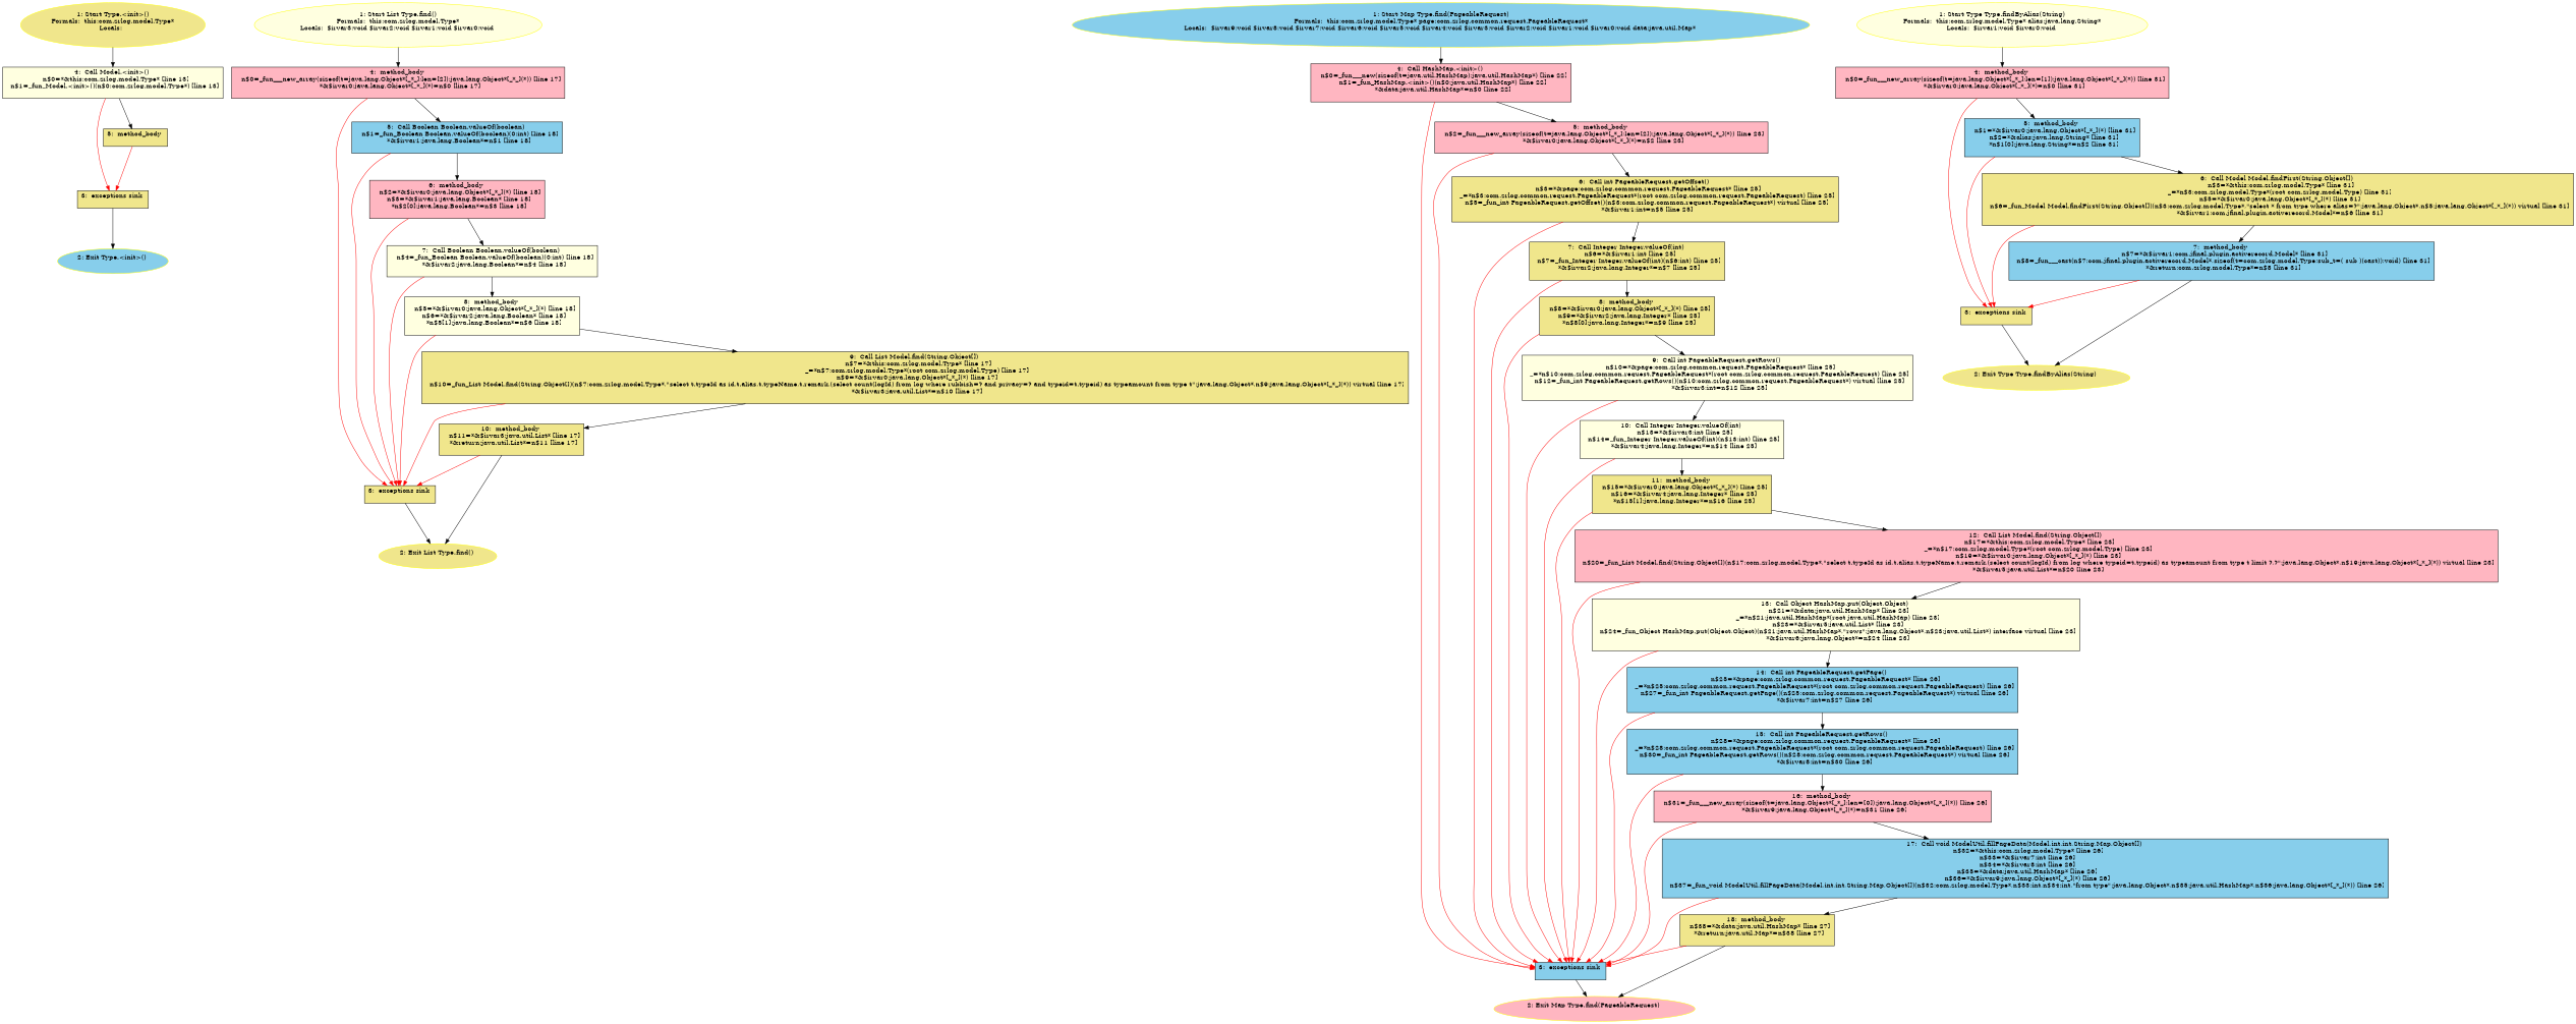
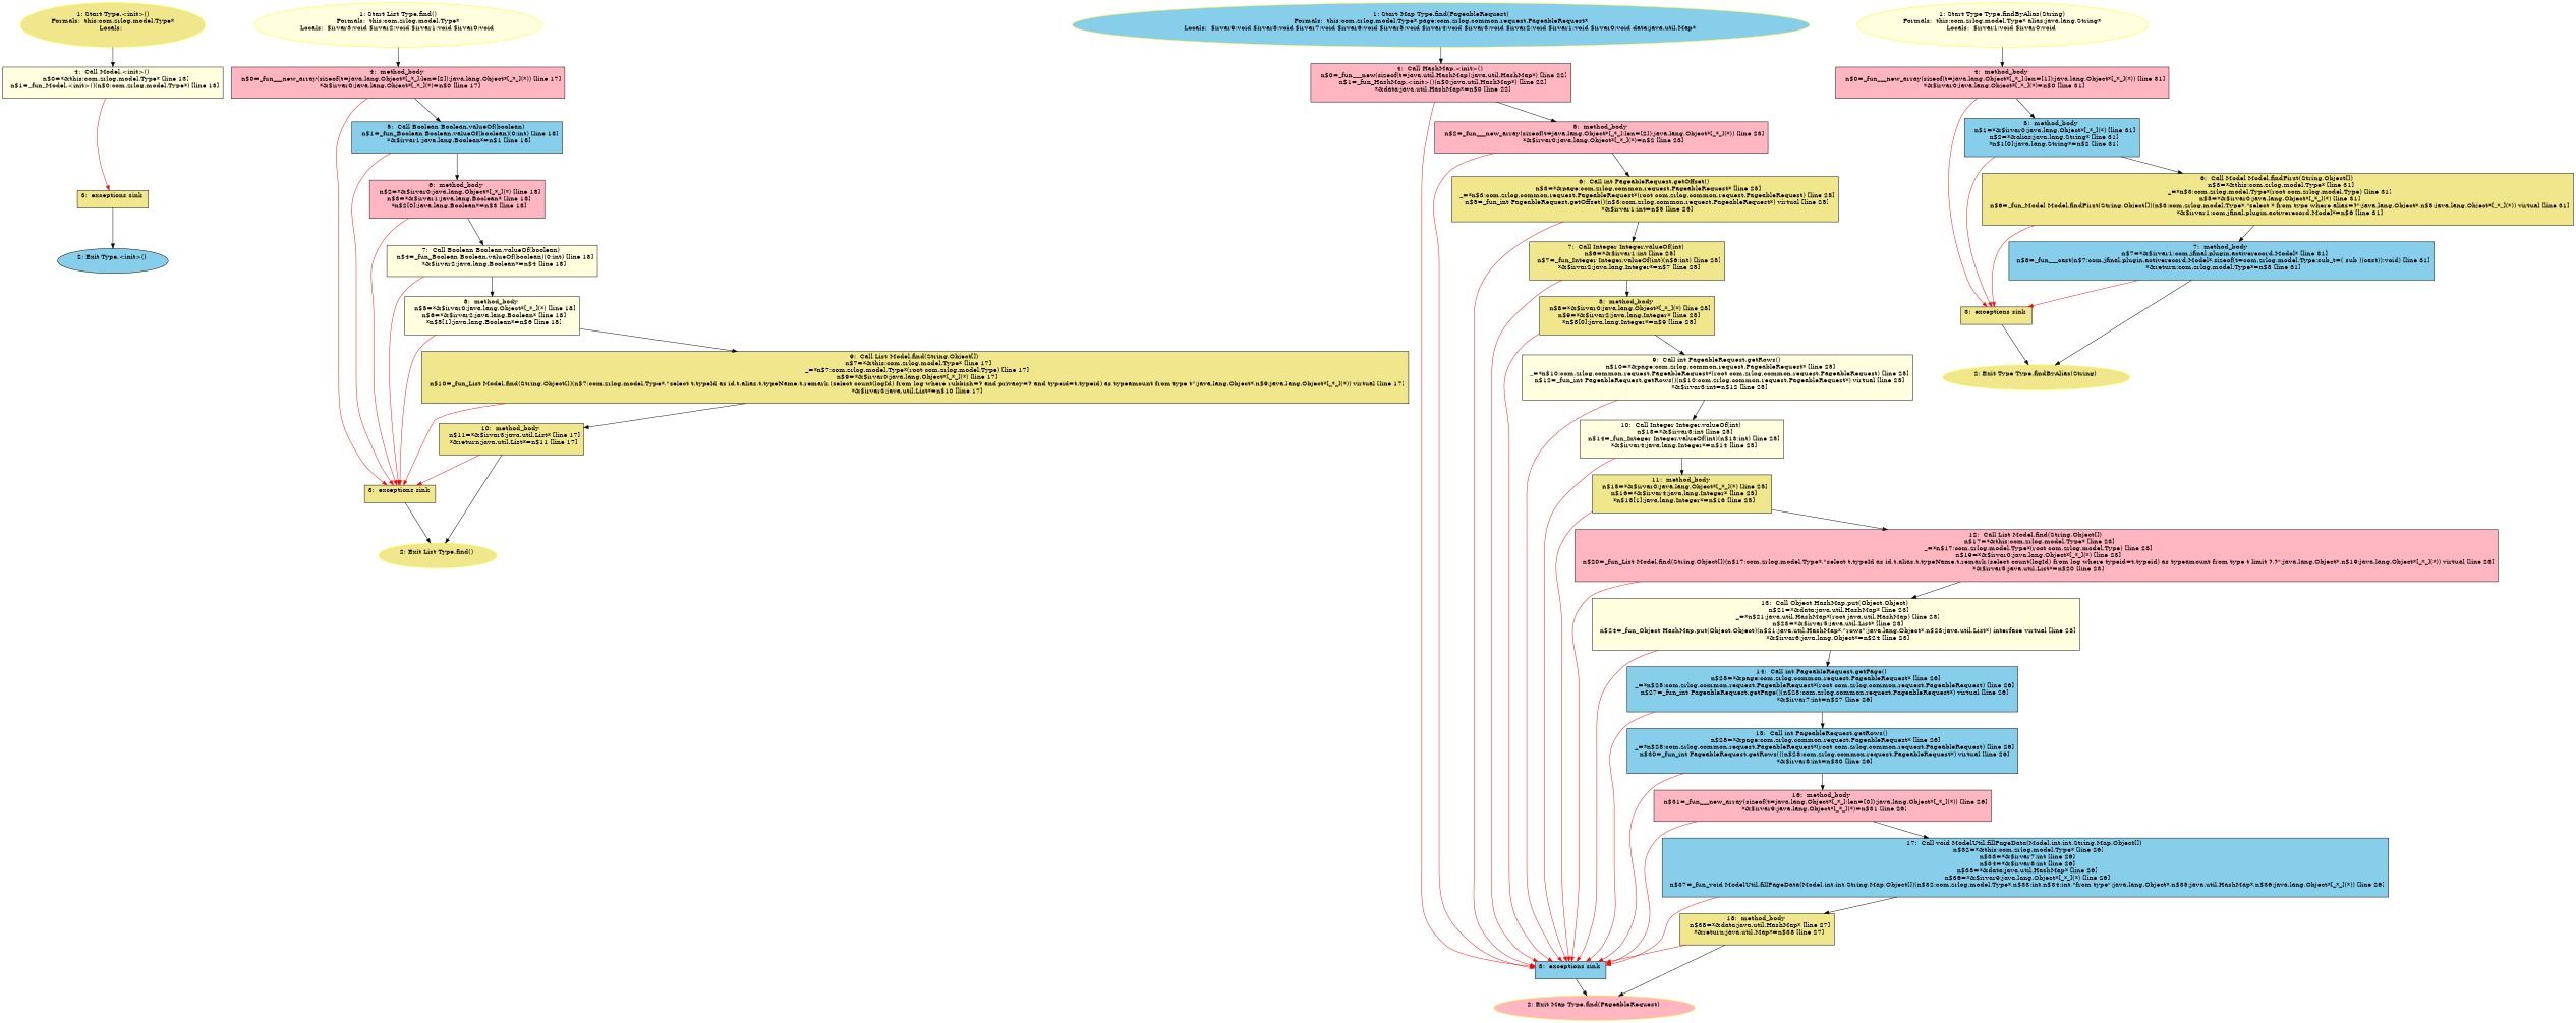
  digraph {
    node [fillcolor=khaki style=filled shape=box]
    n1 [color=yellow label="1: Start Type.<init>()\nFormals:  this:com.zrlog.model.Type*\nLocals:  \n  " shape=""]
    n2 [fillcolor=lightyellow label="4:  Call Model.<init>() \n   n$0=*&this:com.zrlog.model.Type* [line 13]\n  n$1=_fun_Model.<init>()(n$0:com.zrlog.model.Type*) [line 13]\n "]
    n3 [label="3:  exceptions sink \n  "]
-   n4 [label="5:  method_body \n  "]
-   n5 [color=yellow fillcolor=skyblue label="2: Exit Type.<init>() \n  " shape=""]
+   n5 [color=black fillcolor=skyblue label="2: Exit Type.<init>() \n  " shape=""]
    n6 [color=yellow fillcolor=lightyellow label="1: Start List Type.find()\nFormals:  this:com.zrlog.model.Type*\nLocals:  $irvar3:void $irvar2:void $irvar1:void $irvar0:void \n  " shape=""]
    n7 [fillcolor=lightpink label="4:  method_body \n   n$0=_fun___new_array(sizeof(t=java.lang.Object*[_*_];len=[2]):java.lang.Object*[_*_](*)) [line 17]\n  *&$irvar0:java.lang.Object*[_*_](*)=n$0 [line 17]\n "]
    n8 [label="3:  exceptions sink \n  "]
    n9 [fillcolor=skyblue label="5:  Call Boolean Boolean.valueOf(boolean) \n   n$1=_fun_Boolean Boolean.valueOf(boolean)(0:int) [line 18]\n  *&$irvar1:java.lang.Boolean*=n$1 [line 18]\n "]
    n10 [color=yellow label="2: Exit List Type.find() \n  " shape=""]
    n11 [fillcolor=lightpink label="6:  method_body \n   n$2=*&$irvar0:java.lang.Object*[_*_](*) [line 18]\n  n$3=*&$irvar1:java.lang.Boolean* [line 18]\n  *n$2[0]:java.lang.Boolean*=n$3 [line 18]\n "]
    n12 [fillcolor=lightyellow label="7:  Call Boolean Boolean.valueOf(boolean) \n   n$4=_fun_Boolean Boolean.valueOf(boolean)(0:int) [line 18]\n  *&$irvar2:java.lang.Boolean*=n$4 [line 18]\n "]
    n13 [fillcolor=lightyellow label="8:  method_body \n   n$5=*&$irvar0:java.lang.Object*[_*_](*) [line 18]\n  n$6=*&$irvar2:java.lang.Boolean* [line 18]\n  *n$5[1]:java.lang.Boolean*=n$6 [line 18]\n "]
    n14 [label="9:  Call List Model.find(String,Object[]) \n   n$7=*&this:com.zrlog.model.Type* [line 17]\n  _=*n$7:com.zrlog.model.Type*(root com.zrlog.model.Type) [line 17]\n  n$9=*&$irvar0:java.lang.Object*[_*_](*) [line 17]\n  n$10=_fun_List Model.find(String,Object[])(n$7:com.zrlog.model.Type*,\"select t.typeId as id,t.alias,t.typeName,t.remark,(select count(logId) from log where rubbish=? and privacy=? and typeid=t.typeid) as typeamount from type t\":java.lang.Object*,n$9:java.lang.Object*[_*_](*)) virtual [line 17]\n  *&$irvar3:java.util.List*=n$10 [line 17]\n "]
    n15 [label="10:  method_body \n   n$11=*&$irvar3:java.util.List* [line 17]\n  *&return:java.util.List*=n$11 [line 17]\n "]
    n16 [color=yellow fillcolor=skyblue label="1: Start Map Type.find(PageableRequest)\nFormals:  this:com.zrlog.model.Type* page:com.zrlog.common.request.PageableRequest*\nLocals:  $irvar9:void $irvar8:void $irvar7:void $irvar6:void $irvar5:void $irvar4:void $irvar3:void $irvar2:void $irvar1:void $irvar0:void data:java.util.Map* \n  " shape=""]
    n17 [fillcolor=lightpink label="4:  Call HashMap.<init>() \n   n$0=_fun___new(sizeof(t=java.util.HashMap):java.util.HashMap*) [line 22]\n  n$1=_fun_HashMap.<init>()(n$0:java.util.HashMap*) [line 22]\n  *&data:java.util.HashMap*=n$0 [line 22]\n "]
    n18 [fillcolor=skyblue label="3:  exceptions sink \n  "]
    n19 [fillcolor=lightpink label="5:  method_body \n   n$2=_fun___new_array(sizeof(t=java.lang.Object*[_*_];len=[2]):java.lang.Object*[_*_](*)) [line 23]\n  *&$irvar0:java.lang.Object*[_*_](*)=n$2 [line 23]\n "]
    n20 [color=yellow fillcolor=lightpink label="2: Exit Map Type.find(PageableRequest) \n  " shape=""]
    n21 [label="6:  Call int PageableRequest.getOffset() \n   n$3=*&page:com.zrlog.common.request.PageableRequest* [line 25]\n  _=*n$3:com.zrlog.common.request.PageableRequest*(root com.zrlog.common.request.PageableRequest) [line 25]\n  n$5=_fun_int PageableRequest.getOffset()(n$3:com.zrlog.common.request.PageableRequest*) virtual [line 25]\n  *&$irvar1:int=n$5 [line 25]\n "]
    n22 [label="7:  Call Integer Integer.valueOf(int) \n   n$6=*&$irvar1:int [line 25]\n  n$7=_fun_Integer Integer.valueOf(int)(n$6:int) [line 25]\n  *&$irvar2:java.lang.Integer*=n$7 [line 25]\n "]
    n23 [label="8:  method_body \n   n$8=*&$irvar0:java.lang.Object*[_*_](*) [line 25]\n  n$9=*&$irvar2:java.lang.Integer* [line 25]\n  *n$8[0]:java.lang.Integer*=n$9 [line 25]\n "]
    n24 [fillcolor=lightyellow label="9:  Call int PageableRequest.getRows() \n   n$10=*&page:com.zrlog.common.request.PageableRequest* [line 25]\n  _=*n$10:com.zrlog.common.request.PageableRequest*(root com.zrlog.common.request.PageableRequest) [line 25]\n  n$12=_fun_int PageableRequest.getRows()(n$10:com.zrlog.common.request.PageableRequest*) virtual [line 25]\n  *&$irvar3:int=n$12 [line 25]\n "]
    n25 [fillcolor=lightyellow label="10:  Call Integer Integer.valueOf(int) \n   n$13=*&$irvar3:int [line 25]\n  n$14=_fun_Integer Integer.valueOf(int)(n$13:int) [line 25]\n  *&$irvar4:java.lang.Integer*=n$14 [line 25]\n "]
    n26 [label="11:  method_body \n   n$15=*&$irvar0:java.lang.Object*[_*_](*) [line 25]\n  n$16=*&$irvar4:java.lang.Integer* [line 25]\n  *n$15[1]:java.lang.Integer*=n$16 [line 25]\n "]
    n27 [fillcolor=lightpink label="12:  Call List Model.find(String,Object[]) \n   n$17=*&this:com.zrlog.model.Type* [line 23]\n  _=*n$17:com.zrlog.model.Type*(root com.zrlog.model.Type) [line 23]\n  n$19=*&$irvar0:java.lang.Object*[_*_](*) [line 23]\n  n$20=_fun_List Model.find(String,Object[])(n$17:com.zrlog.model.Type*,\"select t.typeId as id,t.alias,t.typeName,t.remark,(select count(logId) from log where typeid=t.typeid) as typeamount from type t limit ?,?\":java.lang.Object*,n$19:java.lang.Object*[_*_](*)) virtual [line 23]\n  *&$irvar5:java.util.List*=n$20 [line 23]\n "]
    n28 [fillcolor=lightyellow label="13:  Call Object HashMap.put(Object,Object) \n   n$21=*&data:java.util.HashMap* [line 23]\n  _=*n$21:java.util.HashMap*(root java.util.HashMap) [line 23]\n  n$23=*&$irvar5:java.util.List* [line 23]\n  n$24=_fun_Object HashMap.put(Object,Object)(n$21:java.util.HashMap*,\"rows\":java.lang.Object*,n$23:java.util.List*) interface virtual [line 23]\n  *&$irvar6:java.lang.Object*=n$24 [line 23]\n "]
    n29 [fillcolor=skyblue label="14:  Call int PageableRequest.getPage() \n   n$25=*&page:com.zrlog.common.request.PageableRequest* [line 26]\n  _=*n$25:com.zrlog.common.request.PageableRequest*(root com.zrlog.common.request.PageableRequest) [line 26]\n  n$27=_fun_int PageableRequest.getPage()(n$25:com.zrlog.common.request.PageableRequest*) virtual [line 26]\n  *&$irvar7:int=n$27 [line 26]\n "]
    n30 [fillcolor=skyblue label="15:  Call int PageableRequest.getRows() \n   n$28=*&page:com.zrlog.common.request.PageableRequest* [line 26]\n  _=*n$28:com.zrlog.common.request.PageableRequest*(root com.zrlog.common.request.PageableRequest) [line 26]\n  n$30=_fun_int PageableRequest.getRows()(n$28:com.zrlog.common.request.PageableRequest*) virtual [line 26]\n  *&$irvar8:int=n$30 [line 26]\n "]
    n31 [fillcolor=lightpink label="16:  method_body \n   n$31=_fun___new_array(sizeof(t=java.lang.Object*[_*_];len=[0]):java.lang.Object*[_*_](*)) [line 26]\n  *&$irvar9:java.lang.Object*[_*_](*)=n$31 [line 26]\n "]
    n32 [fillcolor=skyblue label="17:  Call void ModelUtil.fillPageData(Model,int,int,String,Map,Object[]) \n   n$32=*&this:com.zrlog.model.Type* [line 26]\n  n$33=*&$irvar7:int [line 26]\n  n$34=*&$irvar8:int [line 26]\n  n$35=*&data:java.util.HashMap* [line 26]\n  n$36=*&$irvar9:java.lang.Object*[_*_](*) [line 26]\n  n$37=_fun_void ModelUtil.fillPageData(Model,int,int,String,Map,Object[])(n$32:com.zrlog.model.Type*,n$33:int,n$34:int,\"from type\":java.lang.Object*,n$35:java.util.HashMap*,n$36:java.lang.Object*[_*_](*)) [line 26]\n "]
    n33 [label="18:  method_body \n   n$38=*&data:java.util.HashMap* [line 27]\n  *&return:java.util.Map*=n$38 [line 27]\n "]
    n34 [color=yellow fillcolor=lightyellow label="1: Start Type Type.findByAlias(String)\nFormals:  this:com.zrlog.model.Type* alias:java.lang.String*\nLocals:  $irvar1:void $irvar0:void \n  " shape=""]
    n35 [fillcolor=lightpink label="4:  method_body \n   n$0=_fun___new_array(sizeof(t=java.lang.Object*[_*_];len=[1]):java.lang.Object*[_*_](*)) [line 31]\n  *&$irvar0:java.lang.Object*[_*_](*)=n$0 [line 31]\n "]
    n36 [label="3:  exceptions sink \n  "]
    n37 [fillcolor=skyblue label="5:  method_body \n   n$1=*&$irvar0:java.lang.Object*[_*_](*) [line 31]\n  n$2=*&alias:java.lang.String* [line 31]\n  *n$1[0]:java.lang.String*=n$2 [line 31]\n "]
    n38 [color=yellow label="2: Exit Type Type.findByAlias(String) \n  " shape=""]
    n39 [label="6:  Call Model Model.findFirst(String,Object[]) \n   n$3=*&this:com.zrlog.model.Type* [line 31]\n  _=*n$3:com.zrlog.model.Type*(root com.zrlog.model.Type) [line 31]\n  n$5=*&$irvar0:java.lang.Object*[_*_](*) [line 31]\n  n$6=_fun_Model Model.findFirst(String,Object[])(n$3:com.zrlog.model.Type*,\"select * from type where alias=?\":java.lang.Object*,n$5:java.lang.Object*[_*_](*)) virtual [line 31]\n  *&$irvar1:com.jfinal.plugin.activerecord.Model*=n$6 [line 31]\n "]
    n40 [fillcolor=skyblue label="7:  method_body \n   n$7=*&$irvar1:com.jfinal.plugin.activerecord.Model* [line 31]\n  n$8=_fun___cast(n$7:com.jfinal.plugin.activerecord.Model*,sizeof(t=com.zrlog.model.Type;sub_t=( sub )(cast)):void) [line 31]\n  *&return:com.zrlog.model.Type*=n$8 [line 31]\n "]
    n1 -> n2
    n2 -> n3 [color=red]
-   n2 -> n4
    n3 -> n5
-   n4 -> n3 [color=red]
    n6 -> n7
    n7 -> n8 [color=red]
    n7 -> n9
    n8 -> n10
    n9 -> n8 [color=red]
    n9 -> n11
    n11 -> n8 [color=red]
    n11 -> n12
    n12 -> n8 [color=red]
    n12 -> n13
    n13 -> n8 [color=red]
    n13 -> n14
    n14 -> n8 [color=red]
    n14 -> n15
    n15 -> n8 [color=red]
    n15 -> n10
    n16 -> n17
    n17 -> n18 [color=red]
    n17 -> n19
    n18 -> n20
    n19 -> n18 [color=red]
    n19 -> n21
    n21 -> n18 [color=red]
    n21 -> n22
    n22 -> n18 [color=red]
    n22 -> n23
    n23 -> n18 [color=red]
    n23 -> n24
    n24 -> n18 [color=red]
    n24 -> n25
    n25 -> n18 [color=red]
    n25 -> n26
    n26 -> n18 [color=red]
    n26 -> n27
    n27 -> n18 [color=red]
    n27 -> n28
    n28 -> n18 [color=red]
    n28 -> n29
    n29 -> n18 [color=red]
    n29 -> n30
    n30 -> n18 [color=red]
    n30 -> n31
    n31 -> n18 [color=red]
    n31 -> n32
    n32 -> n18 [color=red]
    n32 -> n33
    n33 -> n18 [color=red]
    n33 -> n20
    n34 -> n35
    n35 -> n36 [color=red]
    n35 -> n37
    n36 -> n38
    n37 -> n36 [color=red]
    n37 -> n39
    n39 -> n36 [color=red]
    n39 -> n40
    n40 -> n36 [color=red]
    n40 -> n38
  }
